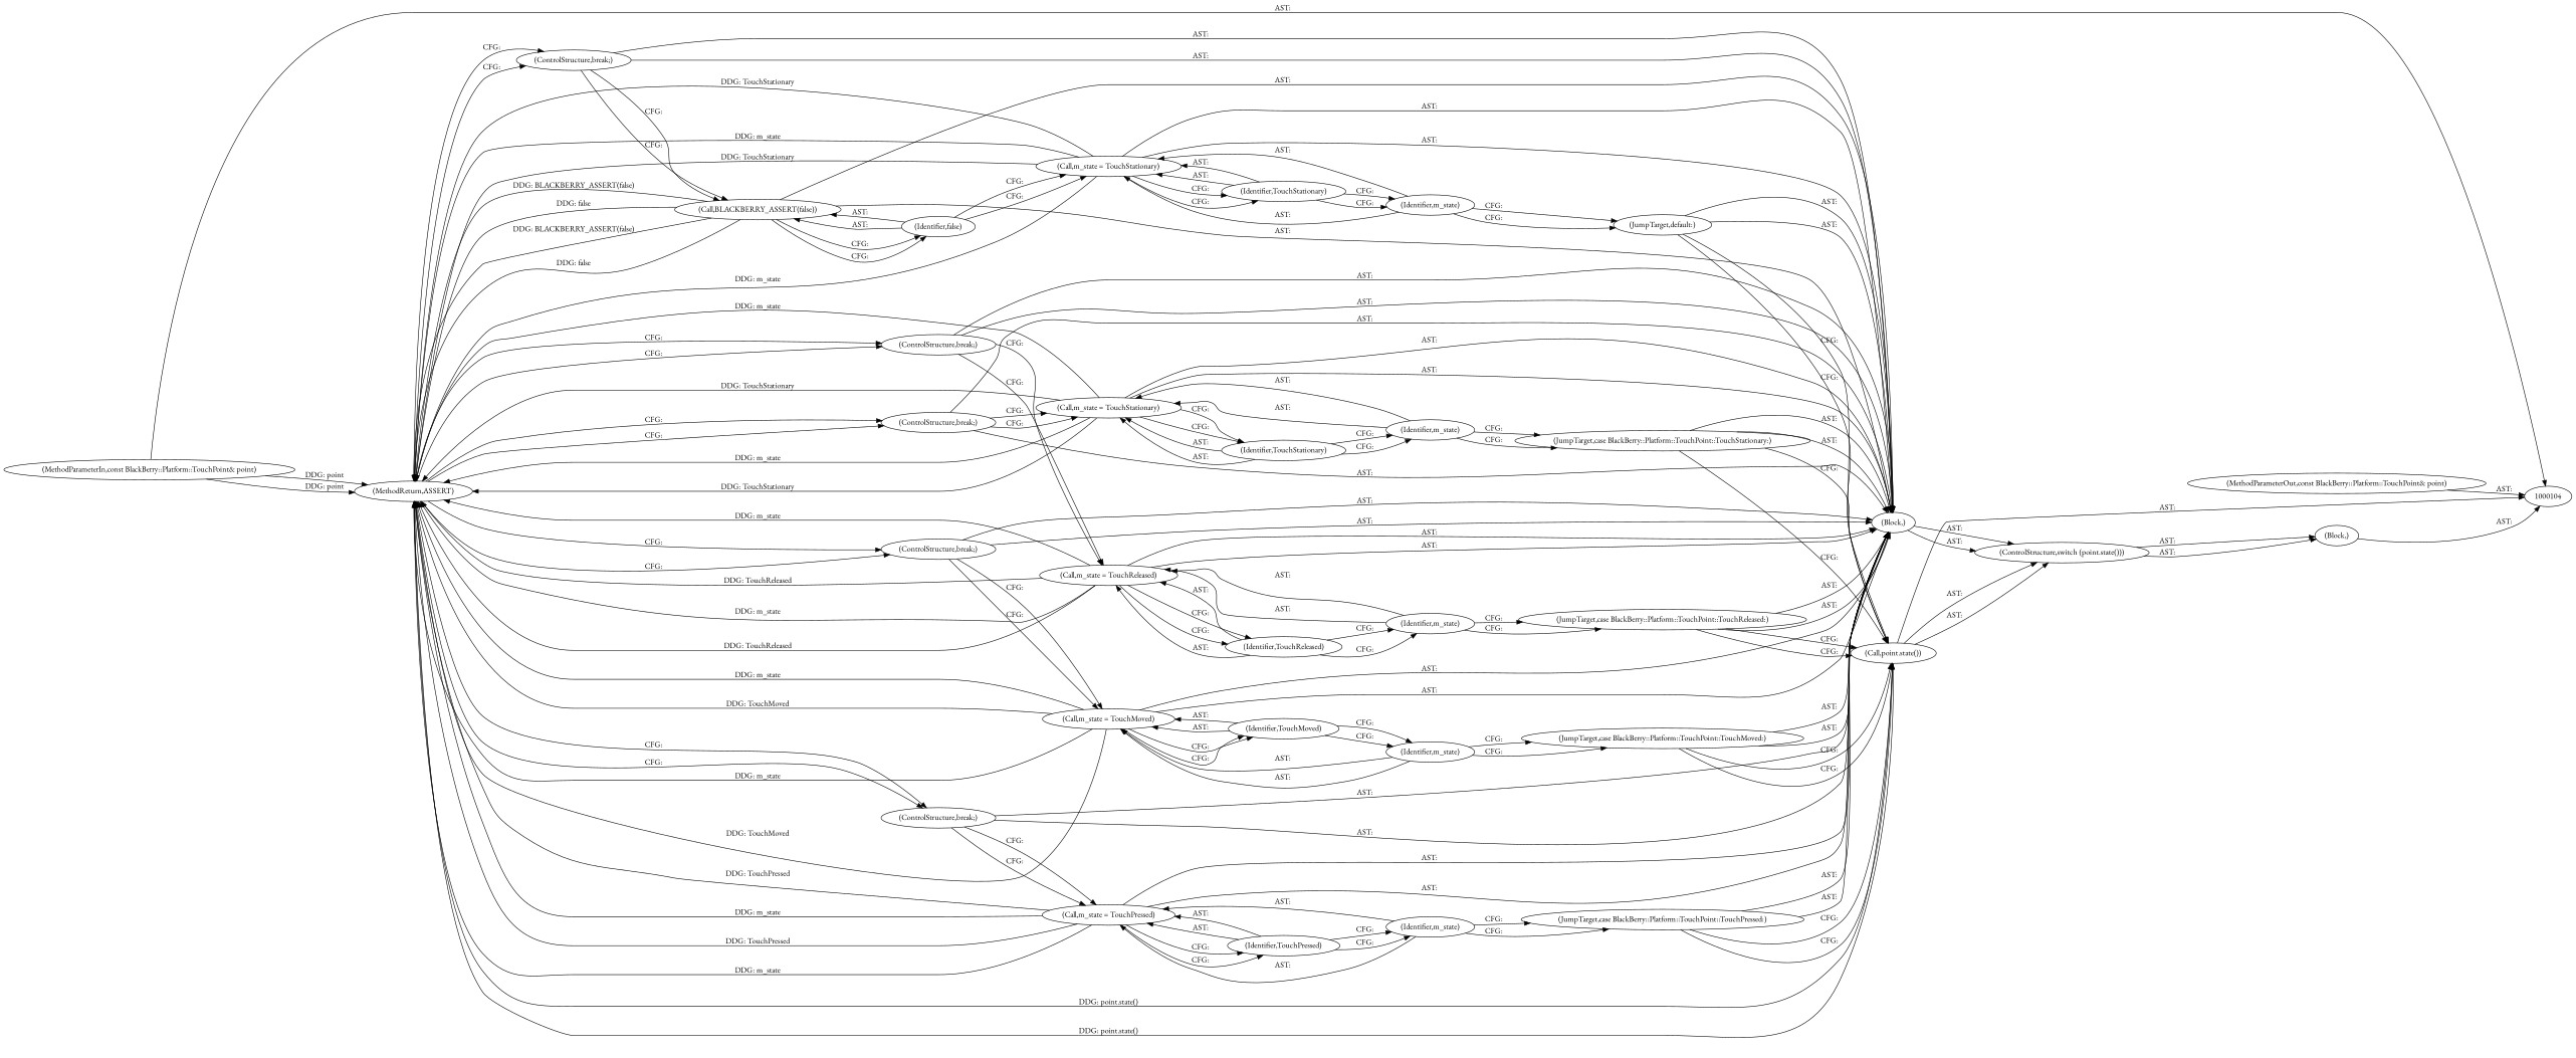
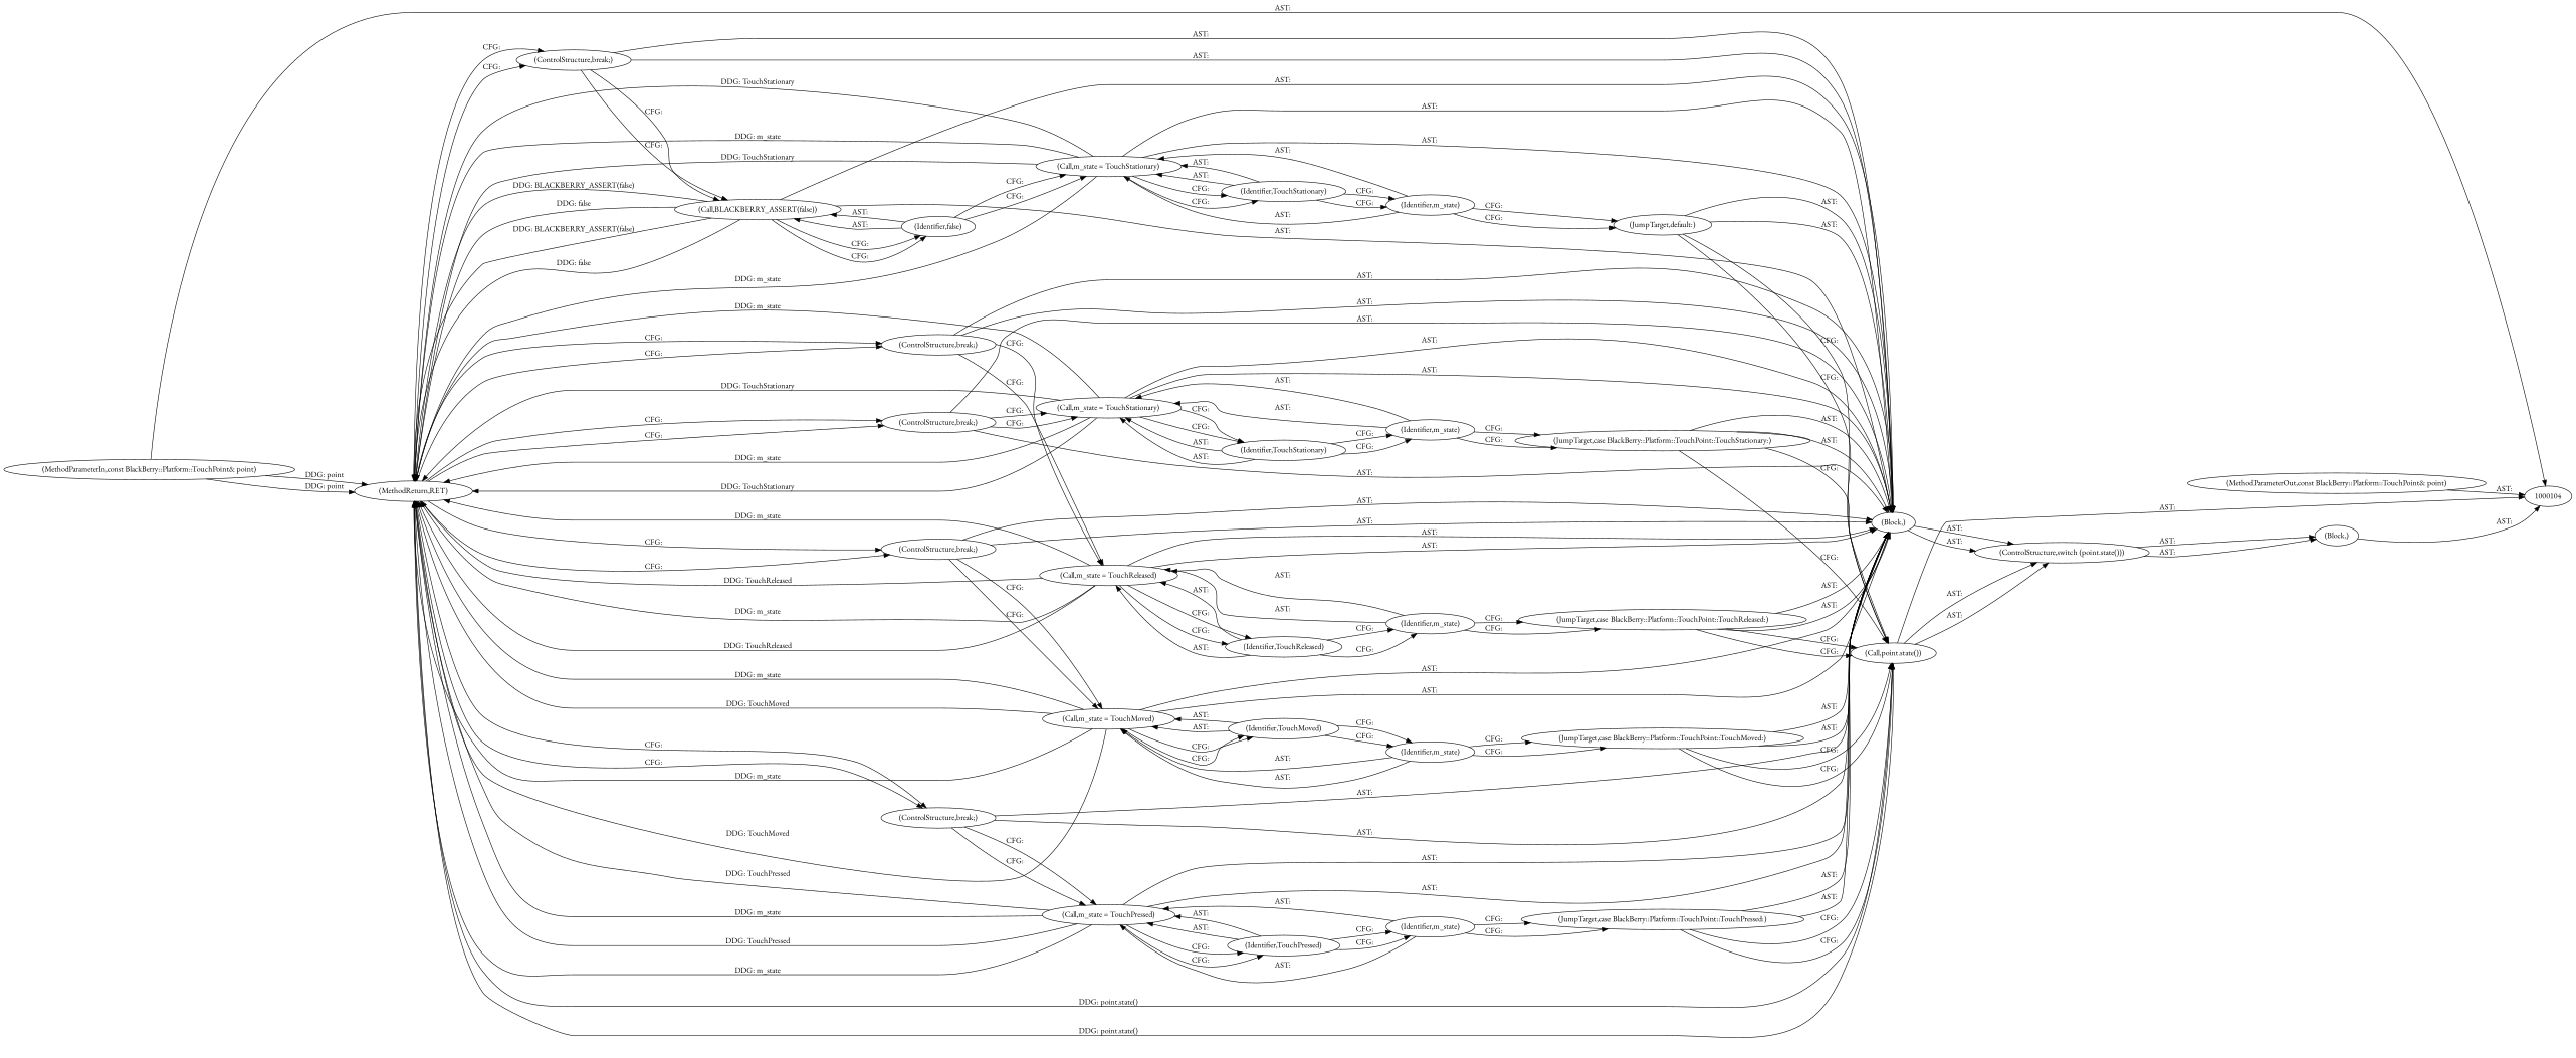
  digraph {
    fontname="EB Garamond"
    rankdir=LR
    node [fontname="EB Garamond"]
    edge [fontname="EB Garamond"]
-   n1 [label="(MethodReturn,ASSERT)"]
+   n1 [label="(MethodReturn,RET)"]
    n2 [label="(ControlStructure,break;)"]
    n3 [label="(ControlStructure,break;)"]
    n4 [label="(ControlStructure,break;)"]
    n5 [label="(ControlStructure,break;)"]
    n6 [label="(ControlStructure,break;)"]
    n7 [label="(Block,)"]
    n8 [label="(Call,m_state = TouchReleased)"]
    n9 [label="(Call,m_state = TouchMoved)"]
    n10 [label="(Call,m_state = TouchPressed)"]
    n11 [label="(Call,m_state = TouchStationary)"]
    n12 [label="(Call,BLACKBERRY_ASSERT(false))"]
    n13 [label="(MethodParameterIn,const BlackBerry::Platform::TouchPoint& point)"]
    1000104
    n15 [label="(MethodParameterOut,const BlackBerry::Platform::TouchPoint& point)"]
    n16 [label="(JumpTarget,case BlackBerry::Platform::TouchPoint::TouchReleased:)"]
    n17 [label="(Call,point.state())"]
    n18 [label="(ControlStructure,switch (point.state()))"]
    n19 [label="(Identifier,TouchReleased)"]
    n20 [label="(Identifier,m_state)"]
    n21 [label="(JumpTarget,case BlackBerry::Platform::TouchPoint::TouchMoved:)"]
    n22 [label="(Identifier,TouchMoved)"]
    n23 [label="(Identifier,m_state)"]
    n24 [label="(JumpTarget,case BlackBerry::Platform::TouchPoint::TouchPressed:)"]
    n25 [label="(Identifier,TouchPressed)"]
    n26 [label="(Identifier,m_state)"]
    n27 [label="(JumpTarget,case BlackBerry::Platform::TouchPoint::TouchStationary:)"]
    n28 [label="(Identifier,TouchStationary)"]
    n29 [label="(Identifier,m_state)"]
    n30 [label="(JumpTarget,default:)"]
    n31 [label="(Identifier,TouchStationary)"]
    n32 [label="(Call,m_state = TouchStationary)"]
    n33 [label="(Identifier,m_state)"]
    n34 [label="(Identifier,false)"]
    n35 [label="(Block,)"]
    n1 -> n2 [label="CFG: "]
    n1 -> n2 [label="CFG: "]
    n1 -> n3 [label="CFG: "]
    n1 -> n3 [label="CFG: "]
    n1 -> n4 [label="CFG: "]
    n1 -> n4 [label="CFG: "]
    n1 -> n5 [label="CFG: "]
    n1 -> n5 [label="CFG: "]
    n1 -> n6 [label="CFG: "]
    n1 -> n6 [label="CFG: "]
    n2 -> n7 [label="AST: "]
    n2 -> n7 [label="AST: "]
    n2 -> n8 [label="CFG: "]
    n2 -> n8 [label="CFG: "]
    n3 -> n7 [label="AST: "]
    n3 -> n7 [label="AST: "]
    n3 -> n9 [label="CFG: "]
    n3 -> n9 [label="CFG: "]
    n4 -> n7 [label="AST: "]
    n4 -> n7 [label="AST: "]
    n4 -> n10 [label="CFG: "]
    n4 -> n10 [label="CFG: "]
    n5 -> n7 [label="AST: "]
    n5 -> n7 [label="AST: "]
    n5 -> n11 [label="CFG: "]
    n5 -> n11 [label="CFG: "]
    n6 -> n7 [label="AST: "]
    n6 -> n7 [label="AST: "]
    n6 -> n12 [label="CFG: "]
    n6 -> n12 [label="CFG: "]
    n7 -> n18 [label="AST: "]
    n7 -> n18 [label="AST: "]
    n8 -> n1 [label="DDG: m_state"]
    n8 -> n1 [label="DDG: TouchReleased"]
    n8 -> n1 [label="DDG: m_state"]
    n8 -> n1 [label="DDG: TouchReleased"]
    n8 -> n7 [label="AST: "]
    n8 -> n7 [label="AST: "]
    n8 -> n19 [label="CFG: "]
    n8 -> n19 [label="CFG: "]
    n9 -> n1 [label="DDG: m_state"]
    n9 -> n1 [label="DDG: TouchMoved"]
    n9 -> n1 [label="DDG: m_state"]
    n9 -> n1 [label="DDG: TouchMoved"]
    n9 -> n7 [label="AST: "]
    n9 -> n7 [label="AST: "]
    n9 -> n22 [label="CFG: "]
    n9 -> n22 [label="CFG: "]
    n10 -> n1 [label="DDG: m_state"]
    n10 -> n1 [label="DDG: TouchPressed"]
    n10 -> n1 [label="DDG: m_state"]
    n10 -> n1 [label="DDG: TouchPressed"]
    n10 -> n7 [label="AST: "]
    n10 -> n7 [label="AST: "]
    n10 -> n25 [label="CFG: "]
    n10 -> n25 [label="CFG: "]
    n11 -> n1 [label="DDG: m_state"]
    n11 -> n1 [label="DDG: TouchStationary"]
    n11 -> n1 [label="DDG: m_state"]
    n11 -> n1 [label="DDG: TouchStationary"]
    n11 -> n7 [label="AST: "]
    n11 -> n7 [label="AST: "]
    n11 -> n28 [label="CFG: "]
    n11 -> n28 [label="CFG: "]
    n12 -> n1 [label="DDG: BLACKBERRY_ASSERT(false)"]
    n12 -> n1 [label="DDG: false"]
    n12 -> n1 [label="DDG: BLACKBERRY_ASSERT(false)"]
    n12 -> n1 [label="DDG: false"]
    n12 -> n7 [label="AST: "]
    n12 -> n7 [label="AST: "]
    n12 -> n34 [label="CFG: "]
    n12 -> n34 [label="CFG: "]
    n13 -> n1 [label="DDG: point"]
    n13 -> n1 [label="DDG: point"]
    n13 -> 1000104 [label="AST: "]
    n15 -> 1000104 [label="AST: "]
    n16 -> n7 [label="AST: "]
    n16 -> n7 [label="AST: "]
    n16 -> n17 [label="CFG: "]
    n16 -> n17 [label="CFG: "]
    n17 -> n1 [label="DDG: point.state()"]
    n17 -> n1 [label="DDG: point.state()"]
    n17 -> 1000104 [label="AST: "]
    n17 -> n18 [label="AST: "]
    n17 -> n18 [label="AST: "]
    n18 -> n35 [label="AST: "]
    n18 -> n35 [label="AST: "]
    n19 -> n8 [label="AST: "]
    n19 -> n8 [label="AST: "]
    n19 -> n20 [label="CFG: "]
    n19 -> n20 [label="CFG: "]
    n20 -> n8 [label="AST: "]
    n20 -> n8 [label="AST: "]
    n20 -> n16 [label="CFG: "]
    n20 -> n16 [label="CFG: "]
    n21 -> n7 [label="AST: "]
    n21 -> n7 [label="AST: "]
    n21 -> n17 [label="CFG: "]
    n21 -> n17 [label="CFG: "]
    n22 -> n9 [label="AST: "]
    n22 -> n9 [label="AST: "]
    n22 -> n23 [label="CFG: "]
    n22 -> n23 [label="CFG: "]
    n23 -> n9 [label="AST: "]
    n23 -> n9 [label="AST: "]
    n23 -> n21 [label="CFG: "]
    n23 -> n21 [label="CFG: "]
    n24 -> n7 [label="AST: "]
    n24 -> n7 [label="AST: "]
    n24 -> n17 [label="CFG: "]
    n24 -> n17 [label="CFG: "]
    n25 -> n10 [label="AST: "]
    n25 -> n10 [label="AST: "]
    n25 -> n26 [label="CFG: "]
    n25 -> n26 [label="CFG: "]
    n26 -> n10 [label="AST: "]
    n26 -> n10 [label="AST: "]
    n26 -> n24 [label="CFG: "]
    n26 -> n24 [label="CFG: "]
    n27 -> n7 [label="AST: "]
    n27 -> n7 [label="AST: "]
    n27 -> n17 [label="CFG: "]
    n27 -> n17 [label="CFG: "]
    n28 -> n11 [label="AST: "]
    n28 -> n11 [label="AST: "]
    n28 -> n29 [label="CFG: "]
    n28 -> n29 [label="CFG: "]
    n29 -> n11 [label="AST: "]
    n29 -> n11 [label="AST: "]
    n29 -> n27 [label="CFG: "]
    n29 -> n27 [label="CFG: "]
    n30 -> n7 [label="AST: "]
    n30 -> n7 [label="AST: "]
    n30 -> n17 [label="CFG: "]
    n30 -> n17 [label="CFG: "]
    n31 -> n32 [label="AST: "]
    n31 -> n32 [label="AST: "]
    n31 -> n33 [label="CFG: "]
    n31 -> n33 [label="CFG: "]
    n32 -> n1 [label="DDG: m_state"]
    n32 -> n1 [label="DDG: TouchStationary"]
    n32 -> n1 [label="DDG: m_state"]
    n32 -> n1 [label="DDG: TouchStationary"]
    n32 -> n7 [label="AST: "]
    n32 -> n7 [label="AST: "]
    n32 -> n31 [label="CFG: "]
    n32 -> n31 [label="CFG: "]
    n33 -> n30 [label="CFG: "]
    n33 -> n30 [label="CFG: "]
    n33 -> n32 [label="AST: "]
    n33 -> n32 [label="AST: "]
    n34 -> n12 [label="AST: "]
    n34 -> n12 [label="AST: "]
    n34 -> n32 [label="CFG: "]
    n34 -> n32 [label="CFG: "]
    n35 -> 1000104 [label="AST: "]
  }
